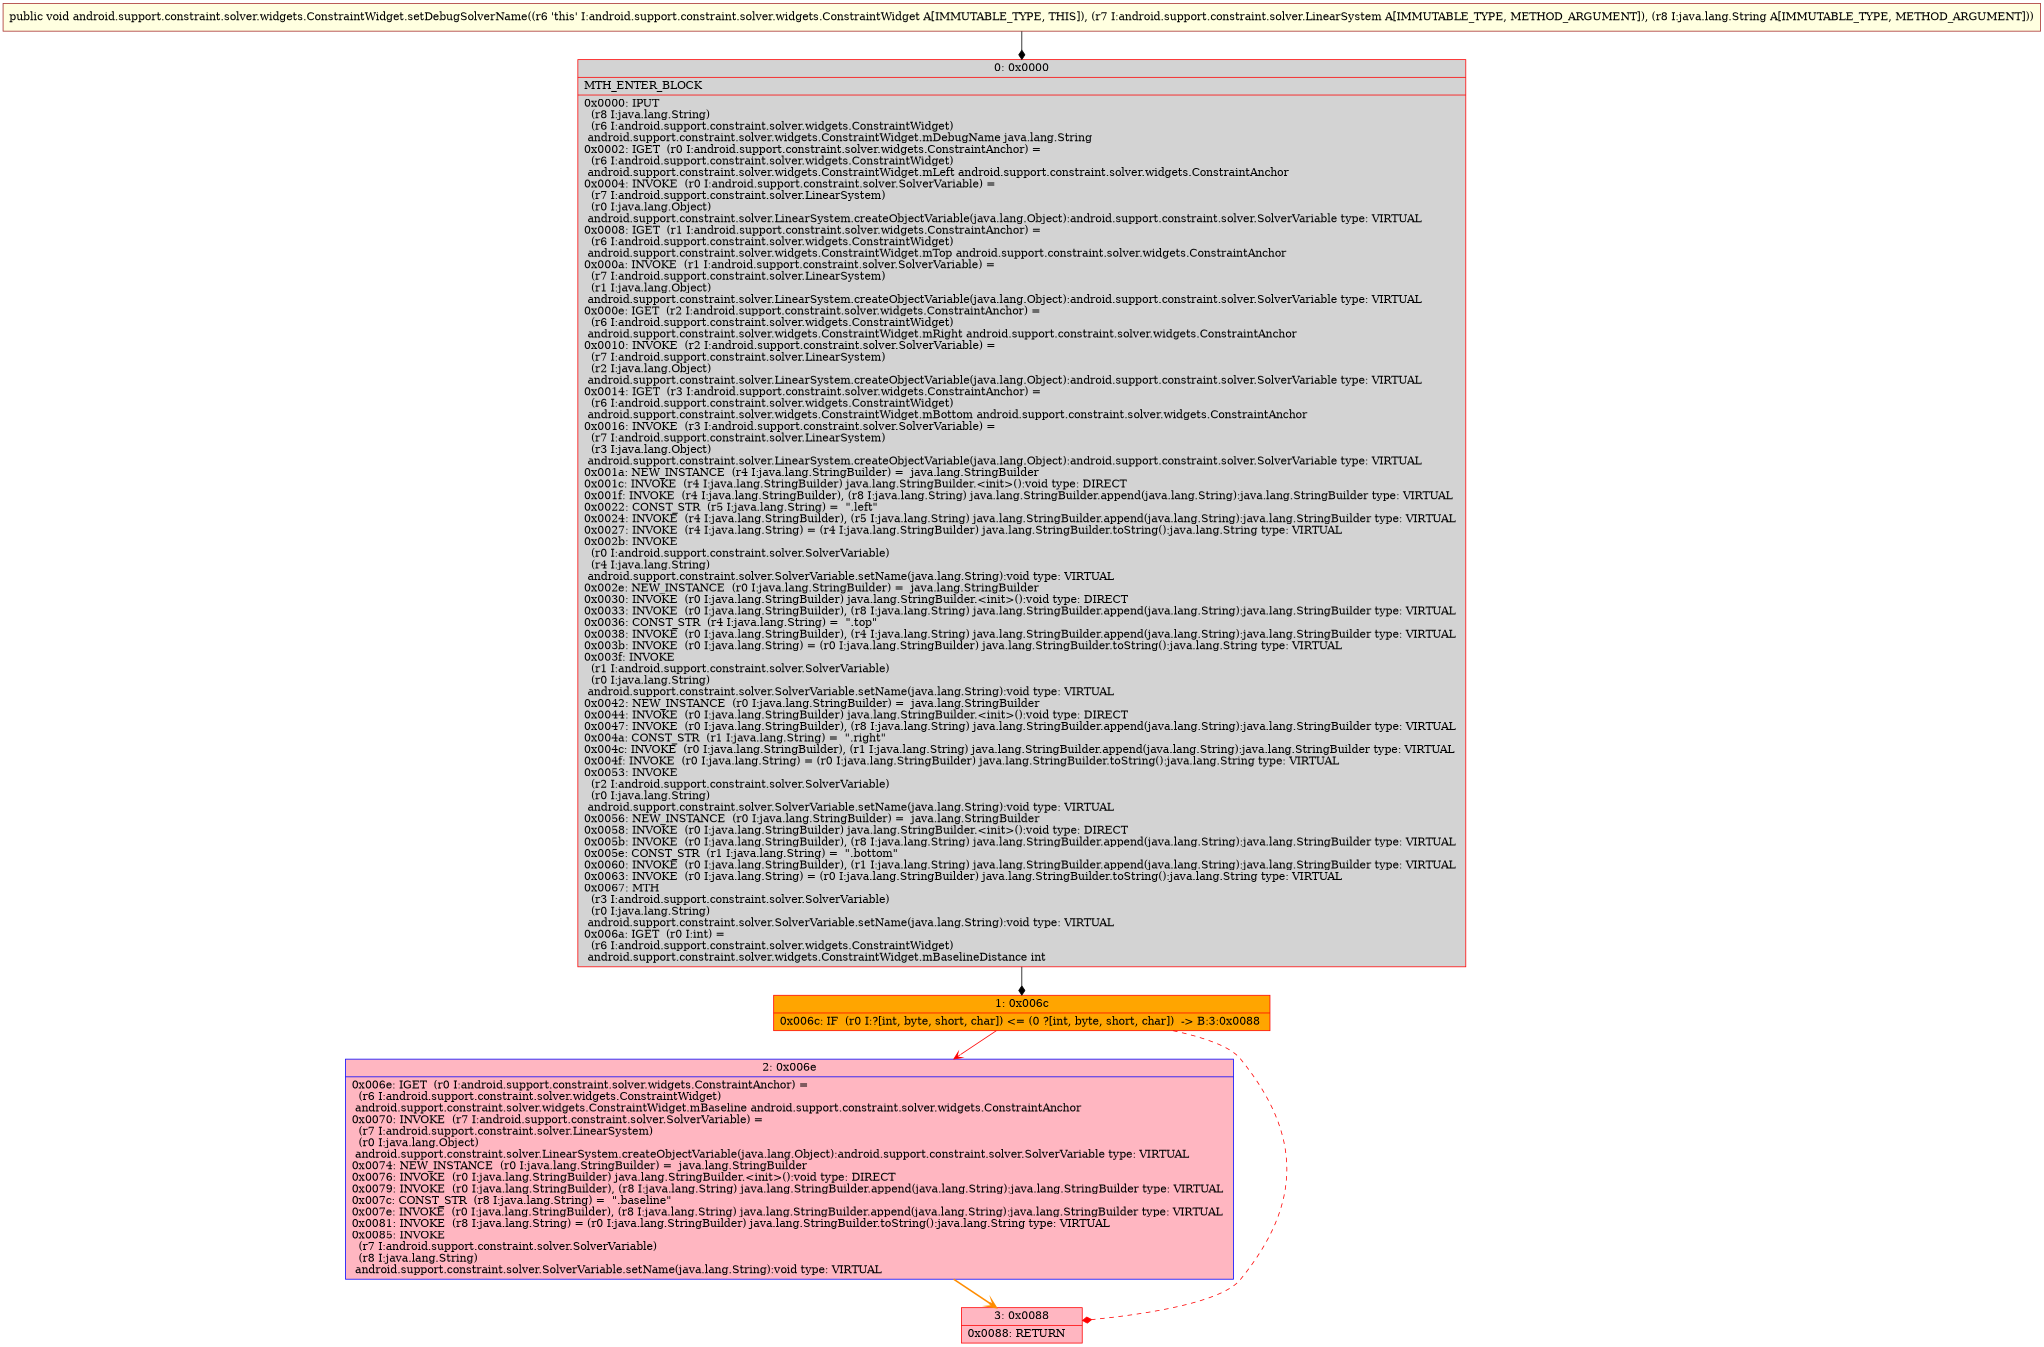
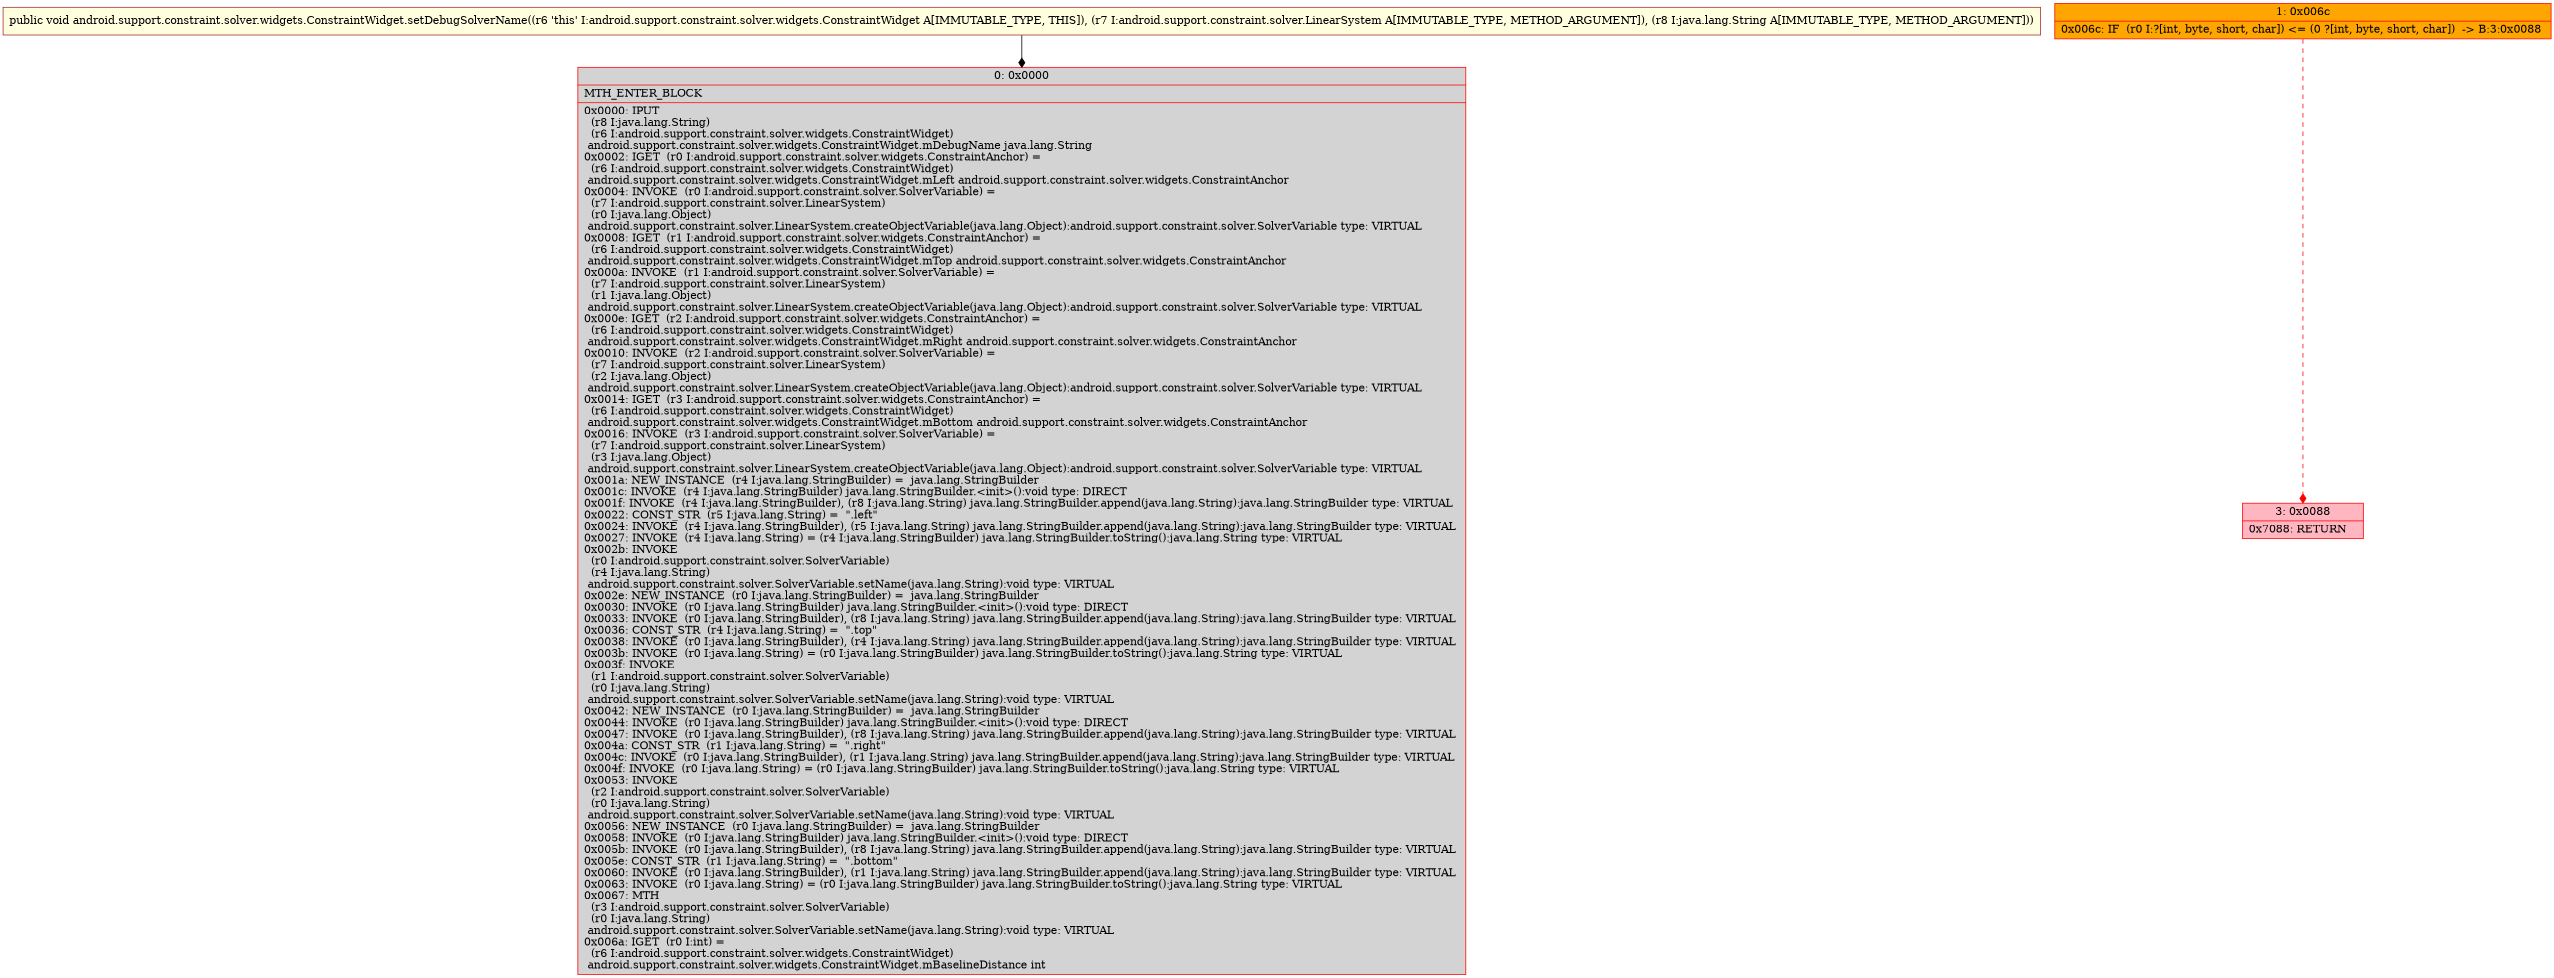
  digraph {
    node [color=red fillcolor=lightpink shape=record style=filled]
    edge [arrowhead=diamond color=black style=solid]
    n1 [fillcolor=lightgrey label="{0\:\ 0x0000|MTH_ENTER_BLOCK\l|0x0000: IPUT  \l  (r8 I:java.lang.String)\l  (r6 I:android.support.constraint.solver.widgets.ConstraintWidget)\l android.support.constraint.solver.widgets.ConstraintWidget.mDebugName java.lang.String \l0x0002: IGET  (r0 I:android.support.constraint.solver.widgets.ConstraintAnchor) = \l  (r6 I:android.support.constraint.solver.widgets.ConstraintWidget)\l android.support.constraint.solver.widgets.ConstraintWidget.mLeft android.support.constraint.solver.widgets.ConstraintAnchor \l0x0004: INVOKE  (r0 I:android.support.constraint.solver.SolverVariable) = \l  (r7 I:android.support.constraint.solver.LinearSystem)\l  (r0 I:java.lang.Object)\l android.support.constraint.solver.LinearSystem.createObjectVariable(java.lang.Object):android.support.constraint.solver.SolverVariable type: VIRTUAL \l0x0008: IGET  (r1 I:android.support.constraint.solver.widgets.ConstraintAnchor) = \l  (r6 I:android.support.constraint.solver.widgets.ConstraintWidget)\l android.support.constraint.solver.widgets.ConstraintWidget.mTop android.support.constraint.solver.widgets.ConstraintAnchor \l0x000a: INVOKE  (r1 I:android.support.constraint.solver.SolverVariable) = \l  (r7 I:android.support.constraint.solver.LinearSystem)\l  (r1 I:java.lang.Object)\l android.support.constraint.solver.LinearSystem.createObjectVariable(java.lang.Object):android.support.constraint.solver.SolverVariable type: VIRTUAL \l0x000e: IGET  (r2 I:android.support.constraint.solver.widgets.ConstraintAnchor) = \l  (r6 I:android.support.constraint.solver.widgets.ConstraintWidget)\l android.support.constraint.solver.widgets.ConstraintWidget.mRight android.support.constraint.solver.widgets.ConstraintAnchor \l0x0010: INVOKE  (r2 I:android.support.constraint.solver.SolverVariable) = \l  (r7 I:android.support.constraint.solver.LinearSystem)\l  (r2 I:java.lang.Object)\l android.support.constraint.solver.LinearSystem.createObjectVariable(java.lang.Object):android.support.constraint.solver.SolverVariable type: VIRTUAL \l0x0014: IGET  (r3 I:android.support.constraint.solver.widgets.ConstraintAnchor) = \l  (r6 I:android.support.constraint.solver.widgets.ConstraintWidget)\l android.support.constraint.solver.widgets.ConstraintWidget.mBottom android.support.constraint.solver.widgets.ConstraintAnchor \l0x0016: INVOKE  (r3 I:android.support.constraint.solver.SolverVariable) = \l  (r7 I:android.support.constraint.solver.LinearSystem)\l  (r3 I:java.lang.Object)\l android.support.constraint.solver.LinearSystem.createObjectVariable(java.lang.Object):android.support.constraint.solver.SolverVariable type: VIRTUAL \l0x001a: NEW_INSTANCE  (r4 I:java.lang.StringBuilder) =  java.lang.StringBuilder \l0x001c: INVOKE  (r4 I:java.lang.StringBuilder) java.lang.StringBuilder.\<init\>():void type: DIRECT \l0x001f: INVOKE  (r4 I:java.lang.StringBuilder), (r8 I:java.lang.String) java.lang.StringBuilder.append(java.lang.String):java.lang.StringBuilder type: VIRTUAL \l0x0022: CONST_STR  (r5 I:java.lang.String) =  \".left\" \l0x0024: INVOKE  (r4 I:java.lang.StringBuilder), (r5 I:java.lang.String) java.lang.StringBuilder.append(java.lang.String):java.lang.StringBuilder type: VIRTUAL \l0x0027: INVOKE  (r4 I:java.lang.String) = (r4 I:java.lang.StringBuilder) java.lang.StringBuilder.toString():java.lang.String type: VIRTUAL \l0x002b: INVOKE  \l  (r0 I:android.support.constraint.solver.SolverVariable)\l  (r4 I:java.lang.String)\l android.support.constraint.solver.SolverVariable.setName(java.lang.String):void type: VIRTUAL \l0x002e: NEW_INSTANCE  (r0 I:java.lang.StringBuilder) =  java.lang.StringBuilder \l0x0030: INVOKE  (r0 I:java.lang.StringBuilder) java.lang.StringBuilder.\<init\>():void type: DIRECT \l0x0033: INVOKE  (r0 I:java.lang.StringBuilder), (r8 I:java.lang.String) java.lang.StringBuilder.append(java.lang.String):java.lang.StringBuilder type: VIRTUAL \l0x0036: CONST_STR  (r4 I:java.lang.String) =  \".top\" \l0x0038: INVOKE  (r0 I:java.lang.StringBuilder), (r4 I:java.lang.String) java.lang.StringBuilder.append(java.lang.String):java.lang.StringBuilder type: VIRTUAL \l0x003b: INVOKE  (r0 I:java.lang.String) = (r0 I:java.lang.StringBuilder) java.lang.StringBuilder.toString():java.lang.String type: VIRTUAL \l0x003f: INVOKE  \l  (r1 I:android.support.constraint.solver.SolverVariable)\l  (r0 I:java.lang.String)\l android.support.constraint.solver.SolverVariable.setName(java.lang.String):void type: VIRTUAL \l0x0042: NEW_INSTANCE  (r0 I:java.lang.StringBuilder) =  java.lang.StringBuilder \l0x0044: INVOKE  (r0 I:java.lang.StringBuilder) java.lang.StringBuilder.\<init\>():void type: DIRECT \l0x0047: INVOKE  (r0 I:java.lang.StringBuilder), (r8 I:java.lang.String) java.lang.StringBuilder.append(java.lang.String):java.lang.StringBuilder type: VIRTUAL \l0x004a: CONST_STR  (r1 I:java.lang.String) =  \".right\" \l0x004c: INVOKE  (r0 I:java.lang.StringBuilder), (r1 I:java.lang.String) java.lang.StringBuilder.append(java.lang.String):java.lang.StringBuilder type: VIRTUAL \l0x004f: INVOKE  (r0 I:java.lang.String) = (r0 I:java.lang.StringBuilder) java.lang.StringBuilder.toString():java.lang.String type: VIRTUAL \l0x0053: INVOKE  \l  (r2 I:android.support.constraint.solver.SolverVariable)\l  (r0 I:java.lang.String)\l android.support.constraint.solver.SolverVariable.setName(java.lang.String):void type: VIRTUAL \l0x0056: NEW_INSTANCE  (r0 I:java.lang.StringBuilder) =  java.lang.StringBuilder \l0x0058: INVOKE  (r0 I:java.lang.StringBuilder) java.lang.StringBuilder.\<init\>():void type: DIRECT \l0x005b: INVOKE  (r0 I:java.lang.StringBuilder), (r8 I:java.lang.String) java.lang.StringBuilder.append(java.lang.String):java.lang.StringBuilder type: VIRTUAL \l0x005e: CONST_STR  (r1 I:java.lang.String) =  \".bottom\" \l0x0060: INVOKE  (r0 I:java.lang.StringBuilder), (r1 I:java.lang.String) java.lang.StringBuilder.append(java.lang.String):java.lang.StringBuilder type: VIRTUAL \l0x0063: INVOKE  (r0 I:java.lang.String) = (r0 I:java.lang.StringBuilder) java.lang.StringBuilder.toString():java.lang.String type: VIRTUAL \l0x0067: MTH  \l  (r3 I:android.support.constraint.solver.SolverVariable)\l  (r0 I:java.lang.String)\l android.support.constraint.solver.SolverVariable.setName(java.lang.String):void type: VIRTUAL \l0x006a: IGET  (r0 I:int) = \l  (r6 I:android.support.constraint.solver.widgets.ConstraintWidget)\l android.support.constraint.solver.widgets.ConstraintWidget.mBaselineDistance int \l}"]
    n2 [fillcolor=orange label="{1\:\ 0x006c|0x006c: IF  (r0 I:?[int, byte, short, char]) \<= (0 ?[int, byte, short, char])  \-\> B:3:0x0088 \l}"]
-   n3 [color=blue label="{2\:\ 0x006e|0x006e: IGET  (r0 I:android.support.constraint.solver.widgets.ConstraintAnchor) = \l  (r6 I:android.support.constraint.solver.widgets.ConstraintWidget)\l android.support.constraint.solver.widgets.ConstraintWidget.mBaseline android.support.constraint.solver.widgets.ConstraintAnchor \l0x0070: INVOKE  (r7 I:android.support.constraint.solver.SolverVariable) = \l  (r7 I:android.support.constraint.solver.LinearSystem)\l  (r0 I:java.lang.Object)\l android.support.constraint.solver.LinearSystem.createObjectVariable(java.lang.Object):android.support.constraint.solver.SolverVariable type: VIRTUAL \l0x0074: NEW_INSTANCE  (r0 I:java.lang.StringBuilder) =  java.lang.StringBuilder \l0x0076: INVOKE  (r0 I:java.lang.StringBuilder) java.lang.StringBuilder.\<init\>():void type: DIRECT \l0x0079: INVOKE  (r0 I:java.lang.StringBuilder), (r8 I:java.lang.String) java.lang.StringBuilder.append(java.lang.String):java.lang.StringBuilder type: VIRTUAL \l0x007c: CONST_STR  (r8 I:java.lang.String) =  \".baseline\" \l0x007e: INVOKE  (r0 I:java.lang.StringBuilder), (r8 I:java.lang.String) java.lang.StringBuilder.append(java.lang.String):java.lang.StringBuilder type: VIRTUAL \l0x0081: INVOKE  (r8 I:java.lang.String) = (r0 I:java.lang.StringBuilder) java.lang.StringBuilder.toString():java.lang.String type: VIRTUAL \l0x0085: INVOKE  \l  (r7 I:android.support.constraint.solver.SolverVariable)\l  (r8 I:java.lang.String)\l android.support.constraint.solver.SolverVariable.setName(java.lang.String):void type: VIRTUAL \l}"]
-   n4 [label="{3\:\ 0x0088|0x0088: RETURN   \l}"]
+   n4 [label="{3\:\ 0x0088|0x7088: RETURN   \l}"]
    n5 [color=brown fillcolor=lightyellow label="{public void android.support.constraint.solver.widgets.ConstraintWidget.setDebugSolverName((r6 'this' I:android.support.constraint.solver.widgets.ConstraintWidget A[IMMUTABLE_TYPE, THIS]), (r7 I:android.support.constraint.solver.LinearSystem A[IMMUTABLE_TYPE, METHOD_ARGUMENT]), (r8 I:java.lang.String A[IMMUTABLE_TYPE, METHOD_ARGUMENT])) }"]
-   n1 -> n2
-   n2 -> n3 [arrowhead=vee color=red]
    n2 -> n4 [color=red style=dashed]
-   n3 -> n4 [arrowhead=vee color=darkorange style=bold]
    n5 -> n1
  }
